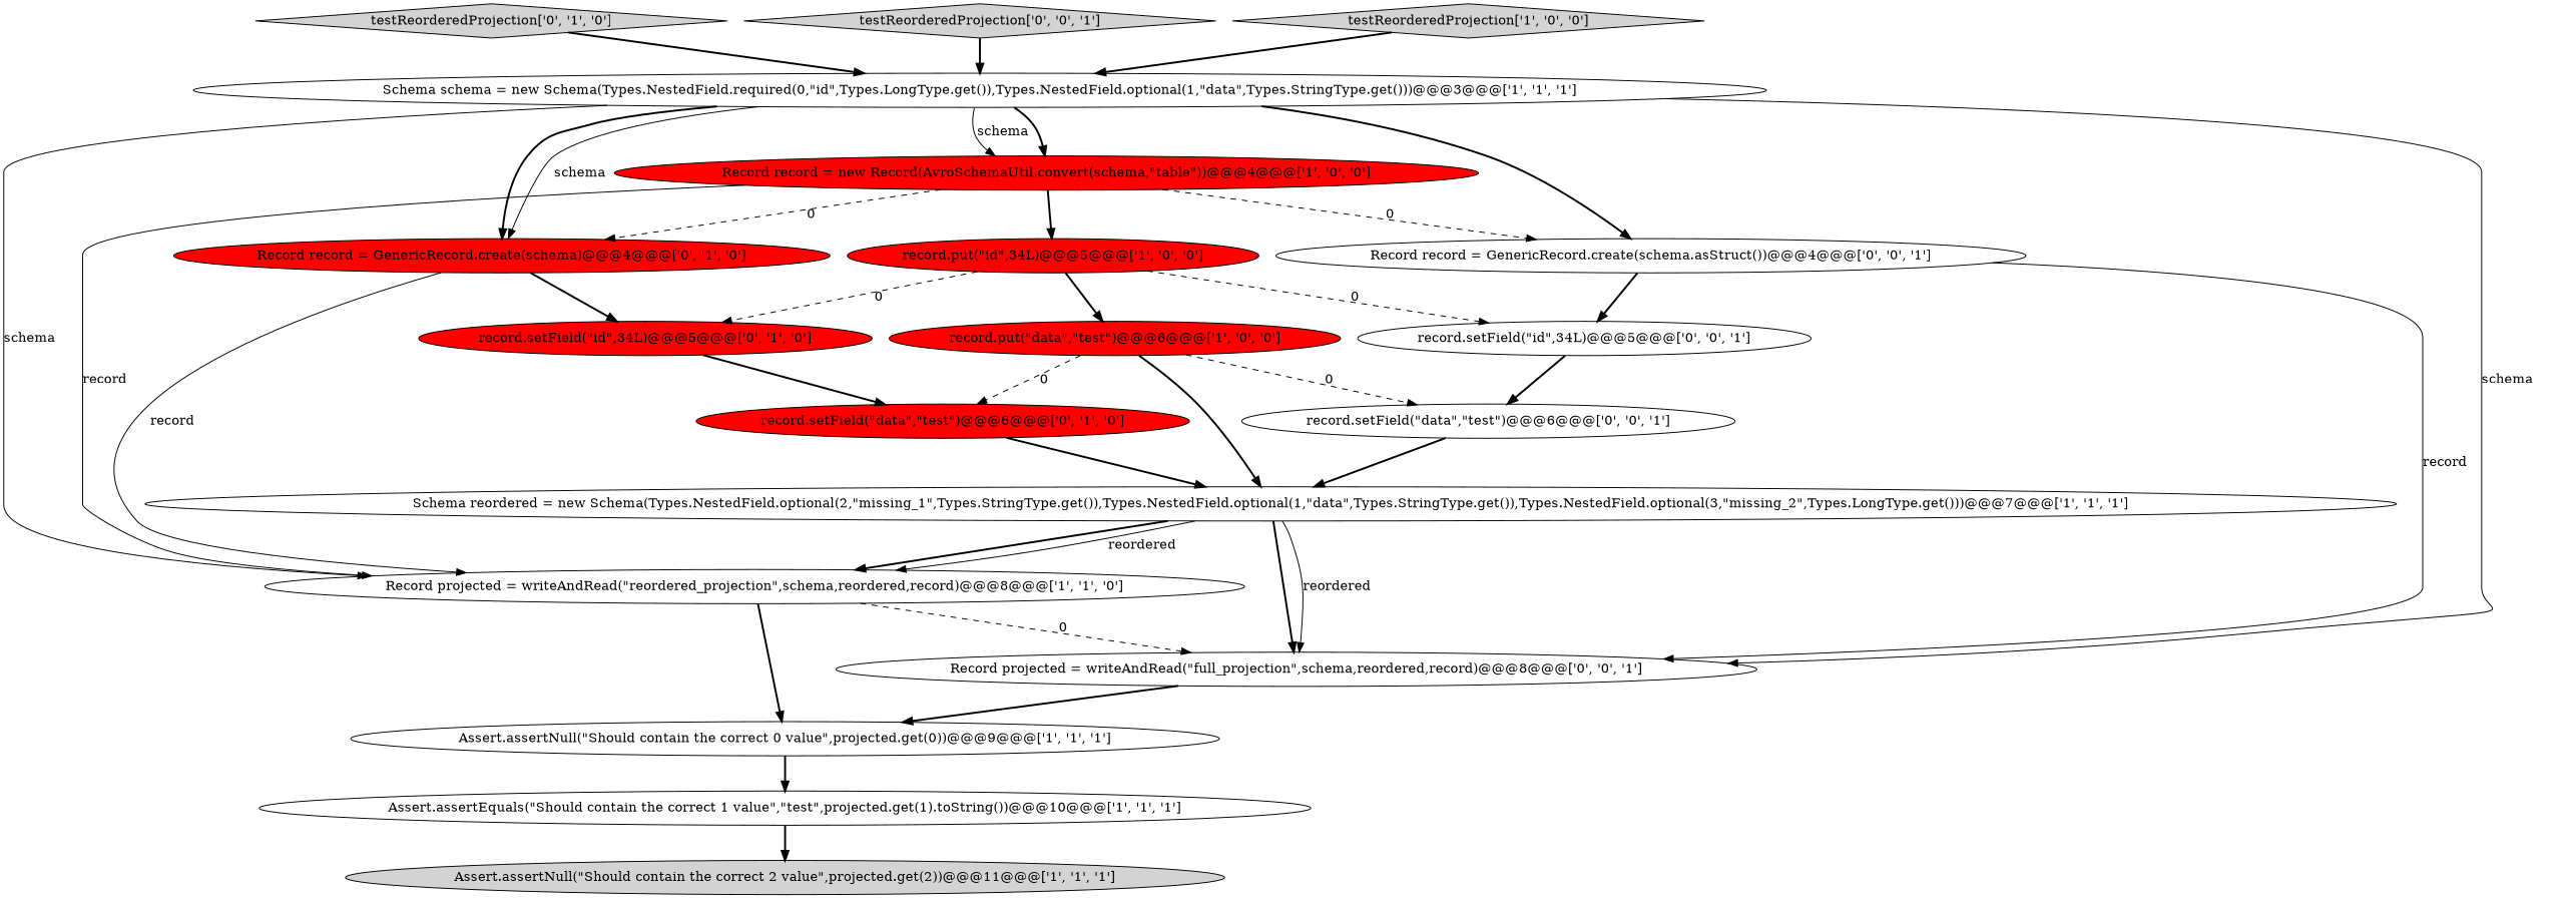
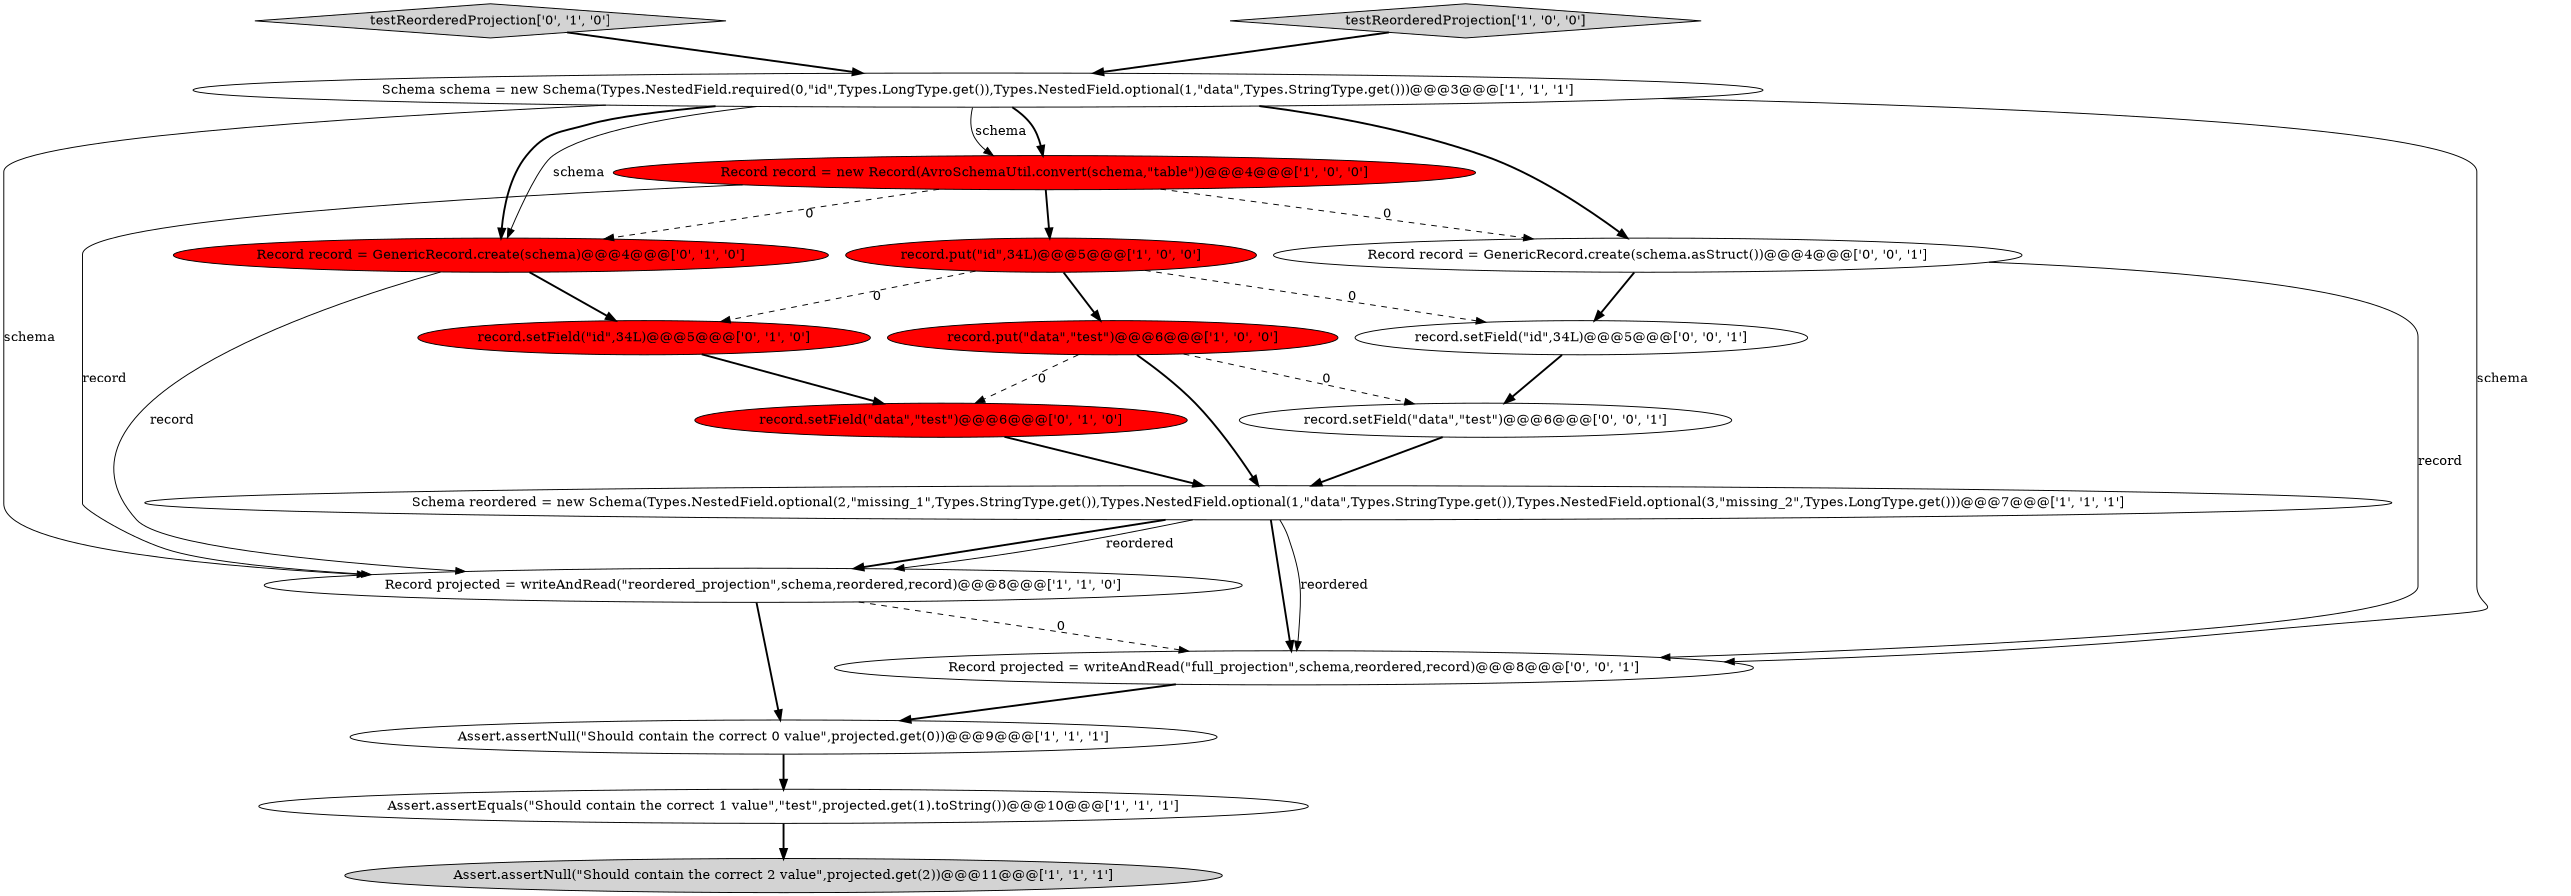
  digraph {
    node [fillcolor=white shape=ellipse style=filled]
    edge [style=bold]
    n1 [fillcolor=lightgray label="testReorderedProjection['0', '1', '0']" shape=diamond]
    n2 [label="Schema schema = new Schema(Types.NestedField.required(0,\"id\",Types.LongType.get()),Types.NestedField.optional(1,\"data\",Types.StringType.get()))@@@3@@@['1', '1', '1']"]
    n3 [label="record.setField(\"data\",\"test\")@@@6@@@['0', '0', '1']"]
    n4 [label="Schema reordered = new Schema(Types.NestedField.optional(2,\"missing_1\",Types.StringType.get()),Types.NestedField.optional(1,\"data\",Types.StringType.get()),Types.NestedField.optional(3,\"missing_2\",Types.LongType.get()))@@@7@@@['1', '1', '1']"]
    n5 [label="Record record = GenericRecord.create(schema.asStruct())@@@4@@@['0', '0', '1']"]
    n6 [label="Record projected = writeAndRead(\"full_projection\",schema,reordered,record)@@@8@@@['0', '0', '1']"]
    n7 [label="record.setField(\"id\",34L)@@@5@@@['0', '0', '1']"]
-   n8 [fillcolor=lightgray label="testReorderedProjection['0', '0', '1']" shape=diamond]
    n9 [label="Assert.assertNull(\"Should contain the correct 0 value\",projected.get(0))@@@9@@@['1', '1', '1']"]
    n10 [fillcolor=red label="Record record = new Record(AvroSchemaUtil.convert(schema,\"table\"))@@@4@@@['1', '0', '0']"]
    n11 [fillcolor=red label="record.put(\"id\",34L)@@@5@@@['1', '0', '0']"]
    n12 [fillcolor=red label="Record record = GenericRecord.create(schema)@@@4@@@['0', '1', '0']"]
    n13 [label="Record projected = writeAndRead(\"reordered_projection\",schema,reordered,record)@@@8@@@['1', '1', '0']"]
    n14 [fillcolor=lightgray label="testReorderedProjection['1', '0', '0']" shape=diamond]
    n15 [fillcolor=red label="record.setField(\"data\",\"test\")@@@6@@@['0', '1', '0']"]
    n16 [fillcolor=red label="record.put(\"data\",\"test\")@@@6@@@['1', '0', '0']"]
    n17 [fillcolor=red label="record.setField(\"id\",34L)@@@5@@@['0', '1', '0']"]
    n18 [fillcolor=lightgray label="Assert.assertNull(\"Should contain the correct 2 value\",projected.get(2))@@@11@@@['1', '1', '1']"]
    n19 [label="Assert.assertEquals(\"Should contain the correct 1 value\",\"test\",projected.get(1).toString())@@@10@@@['1', '1', '1']"]
    n1 -> n2
    n2 -> n5
    n2 -> n6 [label=schema style=solid]
    n2 -> n10
    n2 -> n10 [label=schema style=solid]
    n2 -> n12 [label=schema style=solid]
    n2 -> n12
    n2 -> n13 [label=schema style=solid]
    n3 -> n4
    n4 -> n6
    n4 -> n6 [label=reordered style=solid]
    n4 -> n13
    n4 -> n13 [label=reordered style=solid]
    n5 -> n6 [label=record style=solid]
    n5 -> n7
    n6 -> n9
    n7 -> n3
-   n8 -> n2
    n9 -> n19
    n10 -> n5 [label=0 style=dashed]
    n10 -> n11
    n10 -> n12 [label=0 style=dashed]
    n10 -> n13 [label=record style=solid]
    n11 -> n7 [label=0 style=dashed]
    n11 -> n16
    n11 -> n17 [label=0 style=dashed]
    n12 -> n13 [label=record style=solid]
    n12 -> n17
    n13 -> n6 [label=0 style=dashed]
    n13 -> n9
    n14 -> n2
    n15 -> n4
    n16 -> n3 [label=0 style=dashed]
    n16 -> n4
    n16 -> n15 [label=0 style=dashed]
    n17 -> n15
    n19 -> n18
  }
